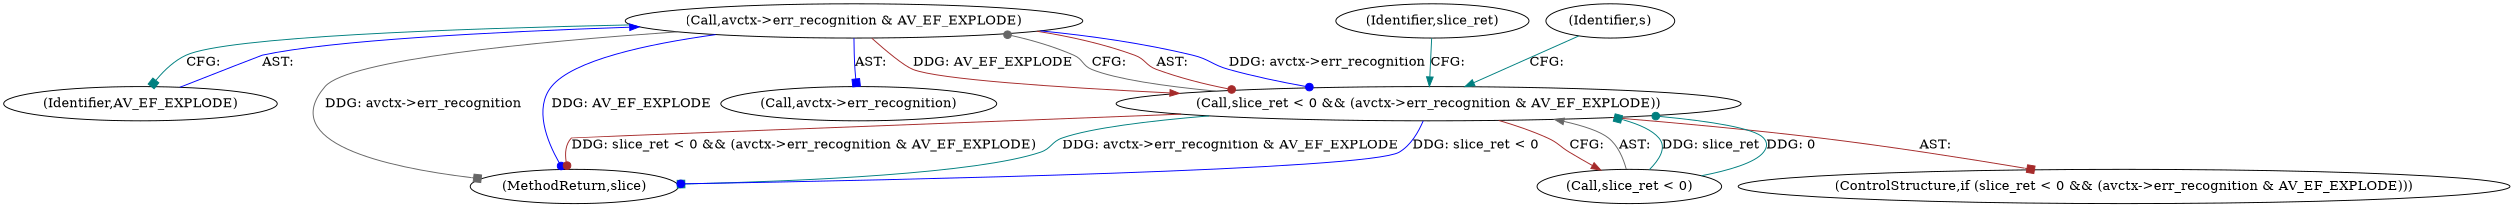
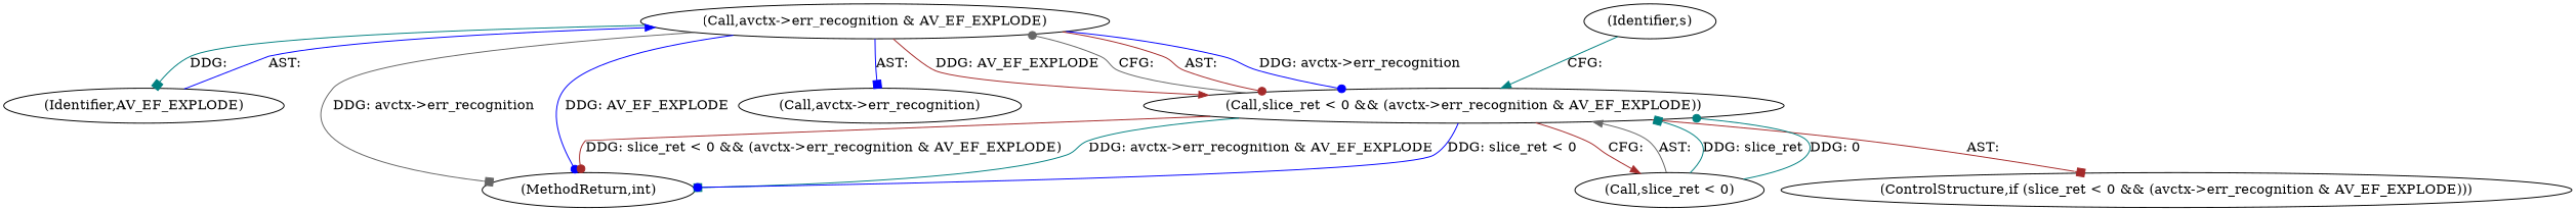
  digraph {
    edge [arrowhead=dot color=teal]
    n1 [label="(Call,avctx->err_recognition & AV_EF_EXPLODE)"]
    n2 [label="(Call,slice_ret < 0 && (avctx->err_recognition & AV_EF_EXPLODE))"]
    n3 [label="(Identifier,AV_EF_EXPLODE)"]
-   n4 [label="(MethodReturn,slice)"]
+   n4 [label="(MethodReturn,int)"]
    n5 [label="(Call,avctx->err_recognition)"]
    n6 [label="(Call,slice_ret < 0)"]
    n7 [label="(ControlStructure,if (slice_ret < 0 && (avctx->err_recognition & AV_EF_EXPLODE)))"]
-   n8 [label="(Identifier,slice_ret)"]
    n9 [label="(Identifier,s)"]
    n1 -> n2 [color=brown label="AST: "]
    n1 -> n2 [color=blue label="DDG: avctx->err_recognition"]
    n1 -> n2 [arrowhead=normal color=brown label="DDG: AV_EF_EXPLODE"]
-   n1 -> n3 [arrowhead=box label="CFG: "]
+   n1 -> n3 [arrowhead=box label="DDG: "]
    n1 -> n4 [arrowhead=box color=gray40 label="DDG: avctx->err_recognition"]
    n1 -> n4 [color=blue label="DDG: AV_EF_EXPLODE"]
    n1 -> n5 [arrowhead=box color=blue label="AST: "]
    n2 -> n1 [color=gray40 label="CFG: "]
    n2 -> n4 [arrowhead=box label="DDG: avctx->err_recognition & AV_EF_EXPLODE"]
    n2 -> n4 [color=blue label="DDG: slice_ret < 0"]
    n2 -> n4 [color=brown label="DDG: slice_ret < 0 && (avctx->err_recognition & AV_EF_EXPLODE)"]
    n2 -> n6 [arrowhead=normal color=brown label="CFG: "]
    n2 -> n7 [arrowhead=box color=brown label="AST: "]
    n3 -> n1 [arrowhead=normal color=blue label="AST: "]
    n6 -> n2 [arrowhead=normal color=gray40 label="AST: "]
    n6 -> n2 [arrowhead=box label="DDG: slice_ret"]
    n6 -> n2 [label="DDG: 0"]
-   n8 -> n2 [arrowhead=normal label="CFG: "]
    n9 -> n2 [arrowhead=normal label="CFG: "]
  }
